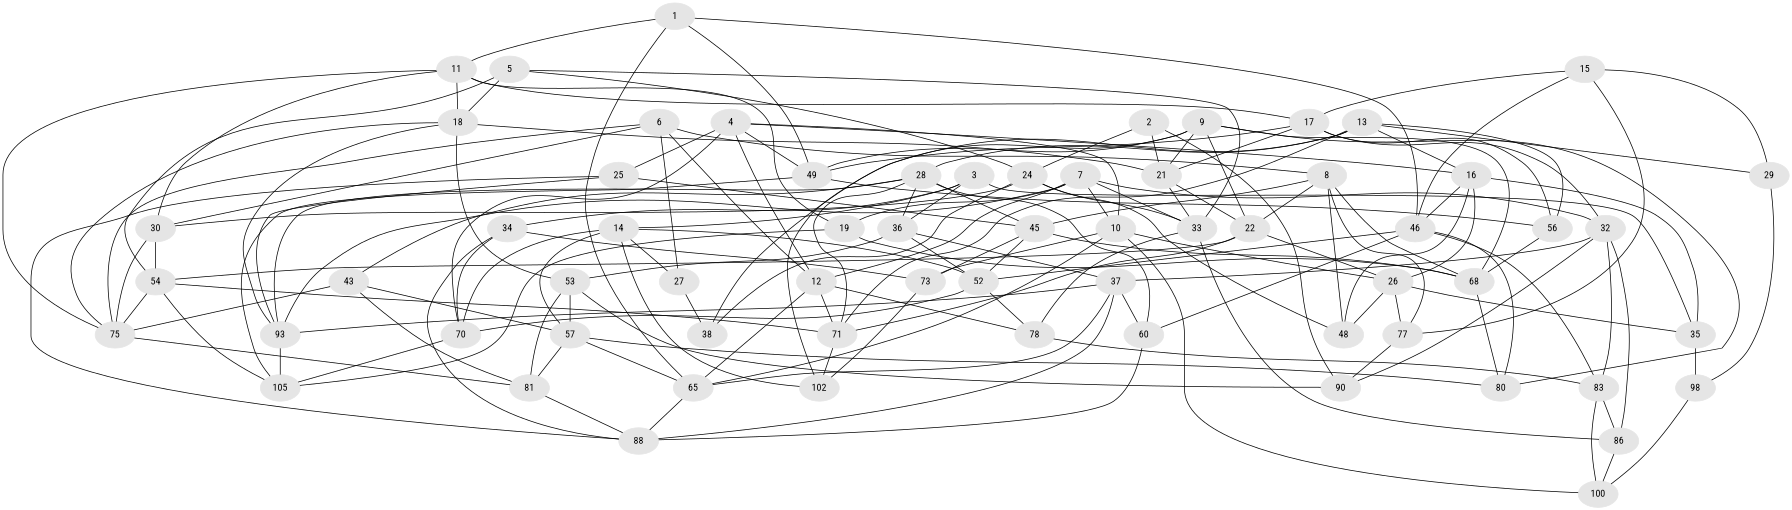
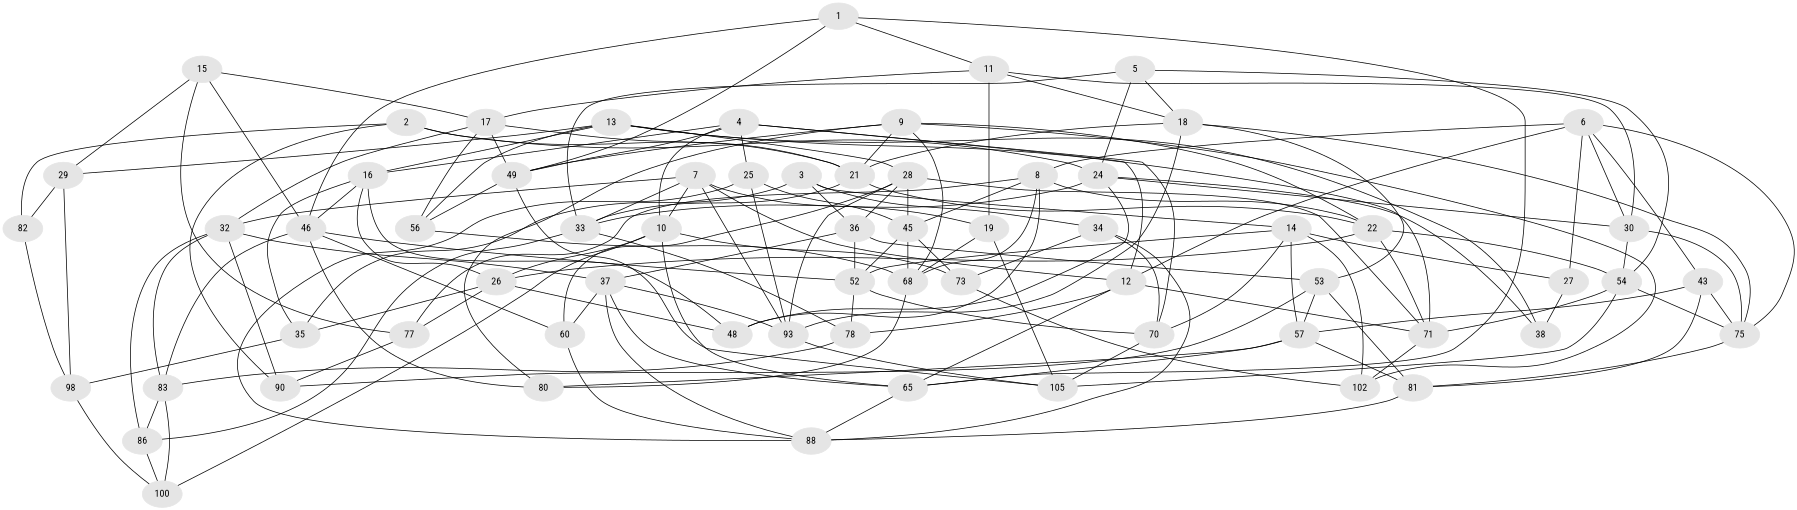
  graph {
    fontname="Roboto Condensed"
    node [color=gray90 fontname="Roboto Condensed" style=filled]
    edge [fontname="Roboto Condensed"]
    11 [super="+62"]
    18 [super="+61"]
    30 [super="+59"]
    75 [super="+85"]
    19
    17 [super="+95"]
    1
    46 [super="+96"]
    49 [super="+101"]
    65 [super="+94"]
    80
    52 [super="+107"]
    60
    83 [super="+89"]
    56
    105
    88 [super="+104"]
    2 [super="+23"]
    21 [super="+87"]
    24 [super="+92"]
+   82
    90
    33 [super="+67"]
    22 [super="+63"]
    48
    38
    98
    14 [super="+69"]
    70 [super="+79"]
    27
    102
    57 [super="+58"]
    3
    34
    35
    36 [super="+44"]
    73
    53 [super="+64"]
    37 [super="+55"]
    4 [super="+47"]
    10 [super="+97"]
    12 [super="+66"]
    16 [super="+99"]
    25
    26 [super="+51"]
    100
    71 [super="+72"]
    78
    93 [super="+108"]
    45 [super="+106"]
    5
    54 [super="+74"]
    86
    6 [super="+41"]
    8 [super="+50"]
    43
    68 [super="+84"]
    77
    81 [super="+103"]
    7 [super="+31"]
    32 [super="+42"]
    9 [super="+39"]
    13 [super="+20"]
    28 [super="+40"]
    29
    15 [super="+76"]
    11 -- 18
    11 -- 30
-   11 -- 75
    11 -- 19
    11 -- 17
    18 -- 75
    18 -- 21
    18 -- 53
    18 -- 93
    30 -- 75
    30 -- 54
    75 -- 81
    19 -- 105
    19 -- 68
    17 -- 49
    17 -- 56
    17 -- 21
    17 -- 32
    1 -- 11
    1 -- 46
    1 -- 49
    1 -- 65
    46 -- 80
    46 -- 52
    46 -- 60
    46 -- 83
    49 -- 56
    49 -- 105
    65 -- 88
    52 -- 70
    52 -- 78
    60 -- 88
    83 -- 100
    83 -- 86
    56 -- 68
    2 -- 21
    2 -- 24
+   2 -- 82
    2 -- 90
    21 -- 33
    21 -- 22
    24 -- 30
    24 -- 33
    24 -- 48
    24 -- 38
+   82 -- 98
    33 -- 78
    33 -- 86
    22 -- 26
    22 -- 71
    22 -- 54
    98 -- 100
    14 -- 52
    14 -- 70
    14 -- 27
    14 -- 102
    14 -- 57
    70 -- 105
    27 -- 38
    57 -- 65
    57 -- 80
    57 -- 81
    3 -- 14
    3 -- 34
    3 -- 35
    3 -- 36
    34 -- 88
    34 -- 70
    34 -- 73
    35 -- 98
    36 -- 52
    36 -- 53 [weight=2]
    36 -- 37
    73 -- 102
    53 -- 90
    53 -- 57
    53 -- 81
    37 -- 65
    37 -- 60
    37 -- 88
    37 -- 93
    4 -- 49
    4 -- 70
    4 -- 10
    4 -- 12
    4 -- 16
    4 -- 25
    10 -- 65
    10 -- 73
    10 -- 26
    10 -- 100
    12 -- 65
    12 -- 71
    12 -- 78
    16 -- 46
    16 -- 48
    16 -- 35
    16 -- 26
    25 -- 88
    25 -- 93
    25 -- 45
    26 -- 48
    26 -- 35
    26 -- 77
    71 -- 102
    78 -- 83
    93 -- 105
    45 -- 52
    45 -- 73
    45 -- 68
    5 -- 18
    5 -- 24
    5 -- 33
    5 -- 54
    54 -- 75
    54 -- 105
    54 -- 71
    86 -- 100
    6 -- 30
    6 -- 75
    6 -- 27
    6 -- 12
    6 -- 8
-   28 -- 43
+   6 -- 43
    8 -- 22
    8 -- 48
    8 -- 45
    8 -- 68
    8 -- 77
    43 -- 75
    43 -- 57
    43 -- 81
    68 -- 80
    77 -- 90
    81 -- 88
    7 -- 19
    7 -- 33
    7 -- 10
    7 -- 12
    7 -- 93
    7 -- 32
    32 -- 83
    32 -- 90
    32 -- 37
    32 -- 86
    9 -- 49
    9 -- 80
    9 -- 21
    9 -- 22
    9 -- 102
    9 -- 68
    13 -- 56
    13 -- 38
    13 -- 16
    13 -- 71
    13 -- 28
    13 -- 29
    28 -- 60
    28 -- 36
    28 -- 71
    28 -- 93
    28 -- 45
+   29 -- 82
    29 -- 98
    15 -- 17
    15 -- 46
    15 -- 77
    15 -- 29
  }
